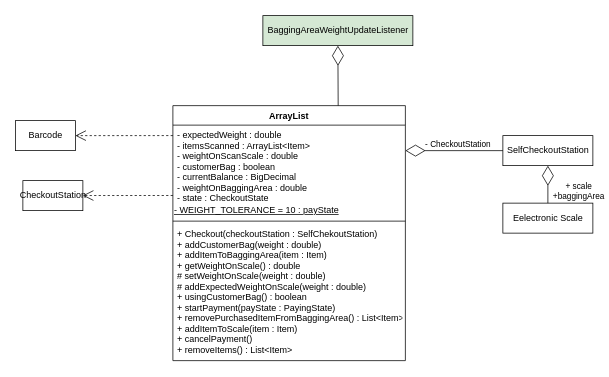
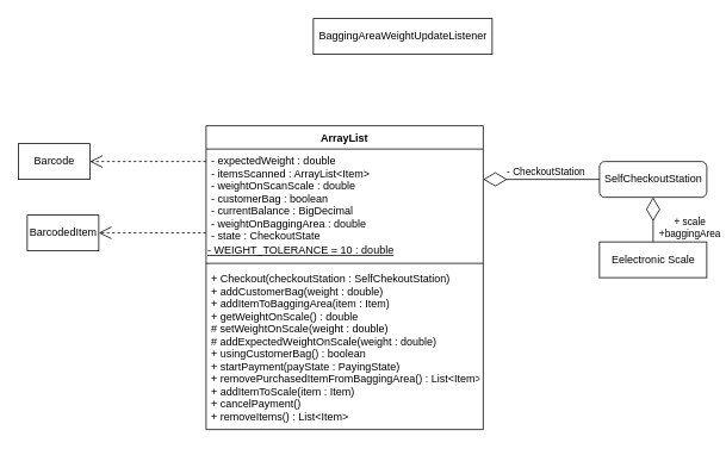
  <mxCell id="0" />
  <mxCell id="1" parent="0" />
  <mxCell id="2" value="ArrayList" style="swimlane;fontStyle=1;align=center;verticalAlign=top;childLayout=stackLayout;horizontal=1;startSize=26;horizontalStack=0;resizeParent=1;resizeParentMax=0;resizeLast=0;collapsible=1;marginBottom=0;fillColor=#FFFFFF;" vertex="1" parent="1"><mxGeometry x="230" y="140" width="310" height="340" as="geometry" /></mxCell>
  <mxCell id="3" value="- expectedWeight : double&#10;- itemsScanned : ArrayList&lt;Item&gt;&#10;- weightOnScanScale : double&#10;- customerBag : boolean&#10;- currentBalance : BigDecimal&#10;- weightOnBaggingArea : double&#10;- state : CheckoutState&#10;" style="text;strokeColor=none;fillColor=none;align=left;verticalAlign=top;spacingLeft=4;spacingRight=4;overflow=hidden;rotatable=0;points=[[0,0.5],[1,0.5]];portConstraint=eastwest;" vertex="1" parent="2"><mxGeometry y="26" width="310" height="104" as="geometry" /></mxCell>
- <mxCell id="4" value="&lt;span&gt;&lt;u&gt;- WEIGHT_TOLERANCE = 10 : payState&lt;/u&gt;&lt;/span&gt;" style="text;html=1;align=left;verticalAlign=middle;resizable=0;points=[];autosize=1;strokeColor=none;" vertex="1" parent="2"><mxGeometry y="130" width="310" height="20" as="geometry" /></mxCell>
+ <mxCell id="4" value="&lt;span&gt;&lt;u&gt;- WEIGHT_TOLERANCE = 10 : double&lt;/u&gt;&lt;/span&gt;" style="text;html=1;align=left;verticalAlign=middle;resizable=0;points=[];autosize=1;strokeColor=none;" vertex="1" parent="2"><mxGeometry y="130" width="310" height="20" as="geometry" /></mxCell>
  <mxCell id="5" value="" style="line;strokeWidth=1;fillColor=none;align=left;verticalAlign=middle;spacingTop=-1;spacingLeft=3;spacingRight=3;rotatable=0;labelPosition=right;points=[];portConstraint=eastwest;" vertex="1" parent="2"><mxGeometry y="150" width="310" height="8" as="geometry" /></mxCell>
  <mxCell id="6" value="+ Checkout(checkoutStation : SelfChekoutStation)&#10;+ addCustomerBag(weight : double)&#10;+ addItemToBaggingArea(item : Item)&#10;+ getWeightOnScale() : double&#10;# setWeightOnScale(weight : double)&#10;# addExpectedWeightOnScale(weight : double)&#10;+ usingCustomerBag() : boolean&#10;+ startPayment(payState : PayingState)&#10;+ removePurchasedItemFromBaggingArea() : List&lt;Item&gt;&#10;+ addItemToScale(item : Item)&#10;+ cancelPayment()&#10;+ removeItems() : List&lt;Item&gt;" style="text;strokeColor=none;fillColor=none;align=left;verticalAlign=top;spacingLeft=4;spacingRight=4;overflow=hidden;rotatable=0;points=[[0,0.5],[1,0.5]];portConstraint=eastwest;" vertex="1" parent="2"><mxGeometry y="158" width="310" height="182" as="geometry" /></mxCell>
  <mxCell id="7" value="Barcode" style="html=1;fillColor=#FFFFFF;" vertex="1" parent="1"><mxGeometry x="20" y="160" width="80" height="40" as="geometry" /></mxCell>
- <mxCell id="8" value="CheckoutStation" style="html=1;fillColor=#FFFFFF;" vertex="1" parent="1"><mxGeometry x="30" y="240" width="80" height="40" as="geometry" /></mxCell>
+ <mxCell id="8" value="BarcodedItem" style="html=1;fillColor=#FFFFFF;" vertex="1" parent="1"><mxGeometry x="30" y="240" width="80" height="40" as="geometry" /></mxCell>
  <mxCell id="9" value="" style="endArrow=open;endSize=12;dashed=1;html=1;entryX=1;entryY=0.5;entryDx=0;entryDy=0;exitX=0;exitY=0.038;exitDx=0;exitDy=0;exitPerimeter=0;" edge="1" parent="1" target="7"><mxGeometry width="160" relative="1" as="geometry"><mxPoint x="230" y="179.952" as="sourcePoint" /><mxPoint x="120" y="177" as="targetPoint" /></mxGeometry></mxCell>
  <mxCell id="10" value="" style="endArrow=open;endSize=12;dashed=1;html=1;entryX=1;entryY=0.5;entryDx=0;entryDy=0;exitX=0;exitY=0.038;exitDx=0;exitDy=0;exitPerimeter=0;" edge="1" parent="1"><mxGeometry width="160" relative="1" as="geometry"><mxPoint x="230" y="259.832" as="sourcePoint" /><mxPoint x="110" y="259.88" as="targetPoint" /></mxGeometry></mxCell>
- <mxCell id="11" value="SelfCheckoutStation" style="html=1;fillColor=#FFFFFF;" vertex="1" parent="1"><mxGeometry x="670" y="180" width="120" height="40" as="geometry" /></mxCell>
+ <mxCell id="11" value="SelfCheckoutStation" style="html=1;fillColor=#FFFFFF;rounded=1;" vertex="1" parent="1"><mxGeometry x="670" y="180" width="120" height="40" as="geometry" /></mxCell>
  <mxCell id="12" value="" style="endArrow=diamondThin;endFill=0;endSize=24;html=1;exitX=0;exitY=0.5;exitDx=0;exitDy=0;entryX=1;entryY=0.327;entryDx=0;entryDy=0;entryPerimeter=0;" edge="1" parent="1" source="11" target="3"><mxGeometry width="160" relative="1" as="geometry"><mxPoint x="590" y="279.43" as="sourcePoint" /><mxPoint x="750" y="279.43" as="targetPoint" /></mxGeometry></mxCell>
  <mxCell id="13" value="- CheckoutStation" style="edgeLabel;html=1;align=center;verticalAlign=middle;resizable=0;points=[];" vertex="1" connectable="0" parent="12"><mxGeometry x="-0.325" y="-2" relative="1" as="geometry"><mxPoint x="-16" y="-8" as="offset" /></mxGeometry></mxCell>
  <mxCell id="14" value="Eelectronic Scale" style="html=1;fillColor=#FFFFFF;" vertex="1" parent="1"><mxGeometry x="670" y="270" width="120" height="40" as="geometry" /></mxCell>
  <mxCell id="15" value="" style="endArrow=diamondThin;endFill=0;endSize=24;html=1;entryX=0.5;entryY=1;entryDx=0;entryDy=0;exitX=0.5;exitY=0;exitDx=0;exitDy=0;" edge="1" parent="1" source="14" target="11"><mxGeometry width="160" relative="1" as="geometry"><mxPoint x="610" y="259.71" as="sourcePoint" /><mxPoint x="770" y="259.71" as="targetPoint" /></mxGeometry></mxCell>
  <mxCell id="16" value="+ scale&lt;br&gt;+baggingArea" style="edgeLabel;html=1;align=center;verticalAlign=middle;resizable=0;points=[];" vertex="1" connectable="0" parent="15"><mxGeometry x="-0.154" y="2" relative="1" as="geometry"><mxPoint x="42" y="4" as="offset" /></mxGeometry></mxCell>
- <mxCell id="17" value="BaggingAreaWeightUpdateListener" style="html=1;fillColor=#d5e8d4;" vertex="1" parent="1"><mxGeometry x="350" y="20" width="200" height="40" as="geometry" /></mxCell>
- <mxCell id="18" value="" style="endArrow=diamondThin;endFill=0;endSize=24;html=1;exitX=0.711;exitY=0;exitDx=0;exitDy=0;entryX=0.5;entryY=1;entryDx=0;entryDy=0;exitPerimeter=0;" edge="1" parent="1" source="2" target="17"><mxGeometry width="160" relative="1" as="geometry"><mxPoint x="440" y="60" as="sourcePoint" /><mxPoint x="600" y="60" as="targetPoint" /></mxGeometry></mxCell>
+ <mxCell id="17" value="BaggingAreaWeightUpdateListener" style="html=1;fillColor=#FFFFFF;" vertex="1" parent="1"><mxGeometry x="350" y="20" width="200" height="40" as="geometry" /></mxCell>
